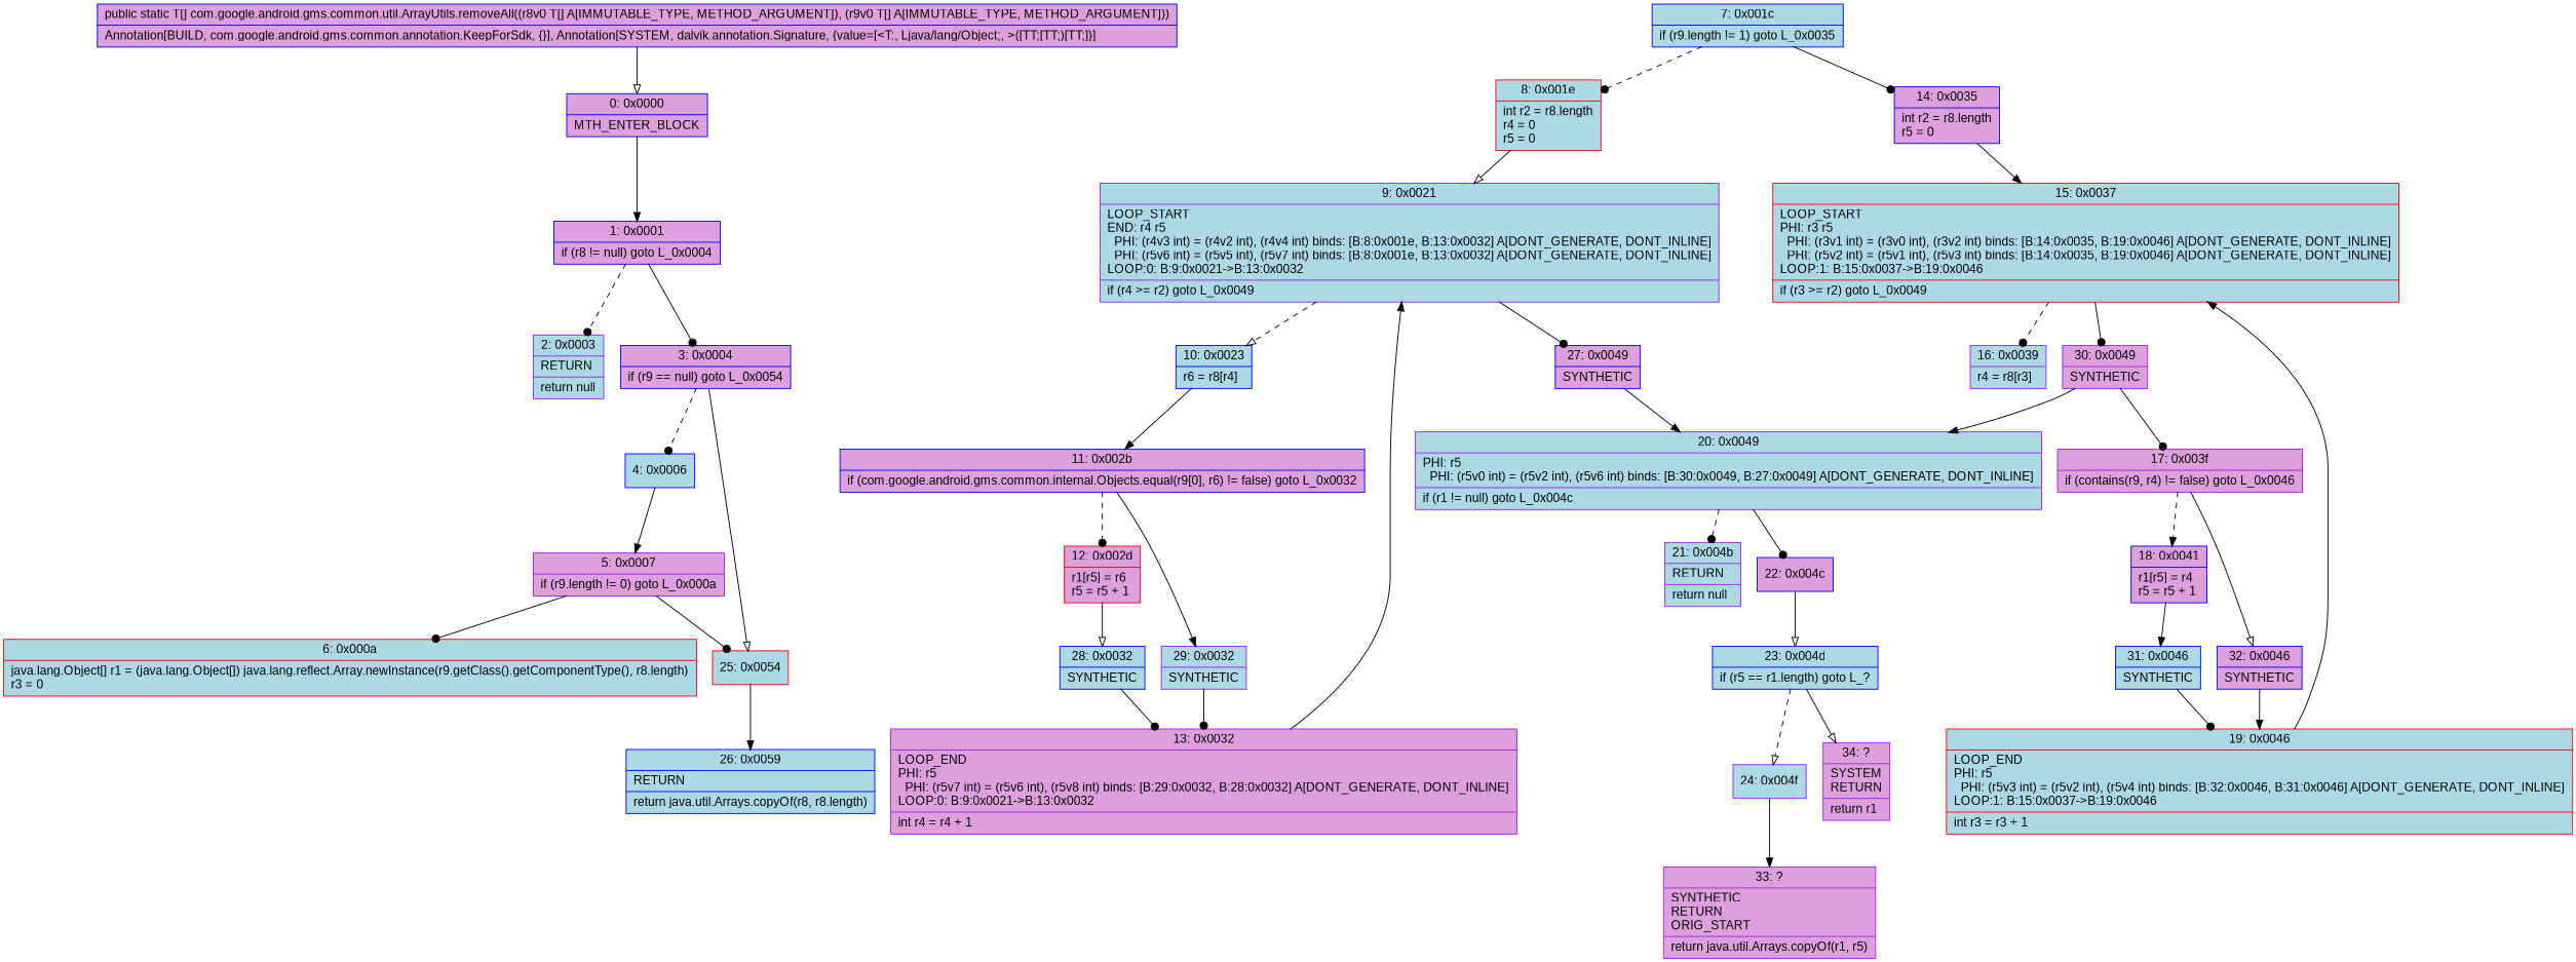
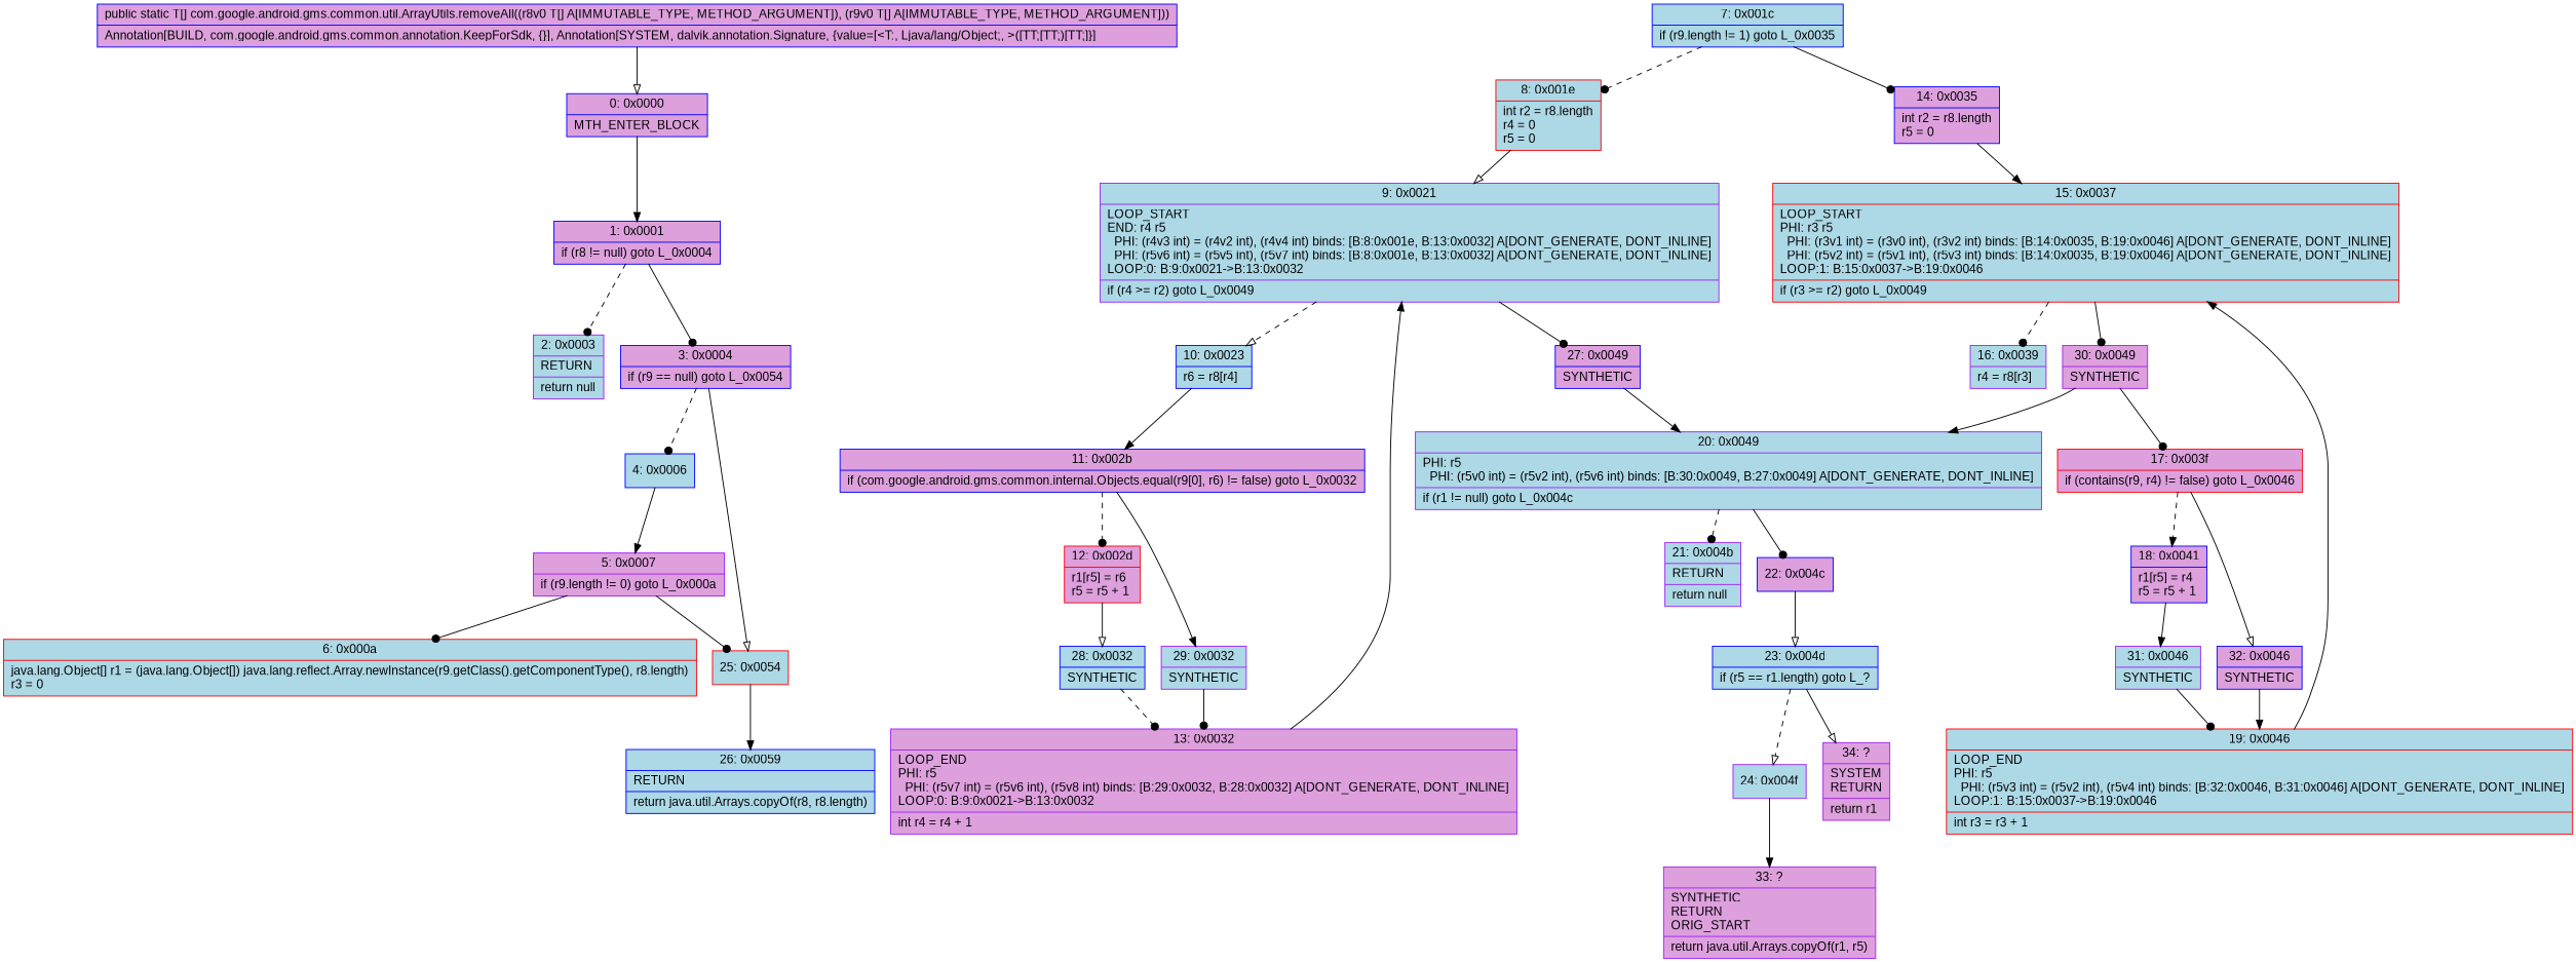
  digraph {
    fontname="Liberation Sans"
    node [color=blue fillcolor=lightblue fontname="Liberation Sans" shape=record style=filled]
    edge [arrowhead=dot fontname="Liberation Sans"]
    n1 [fillcolor=plum label="{0\:\ 0x0000|MTH_ENTER_BLOCK\l}"]
    n2 [fillcolor=plum label="{1\:\ 0x0001|if (r8 != null) goto L_0x0004\l}"]
    n3 [color=purple label="{2\:\ 0x0003|RETURN\l|return null\l}"]
    n4 [fillcolor=plum label="{3\:\ 0x0004|if (r9 == null) goto L_0x0054\l}"]
    n5 [label="{4\:\ 0x0006}"]
    n6 [color=red label="{25\:\ 0x0054}"]
    n7 [color=purple fillcolor=plum label="{5\:\ 0x0007|if (r9.length != 0) goto L_0x000a\l}"]
    n8 [label="{26\:\ 0x0059|RETURN\l|return java.util.Arrays.copyOf(r8, r8.length)\l}"]
    n9 [color=red label="{6\:\ 0x000a|java.lang.Object[] r1 = (java.lang.Object[]) java.lang.reflect.Array.newInstance(r9.getClass().getComponentType(), r8.length)\lr3 = 0\l}"]
    n10 [label="{7\:\ 0x001c|if (r9.length != 1) goto L_0x0035\l}"]
    n11 [color=red label="{8\:\ 0x001e|int r2 = r8.length\lr4 = 0\lr5 = 0\l}"]
    n12 [fillcolor=plum label="{14\:\ 0x0035|int r2 = r8.length\lr5 = 0\l}"]
    n13 [color=purple label="{9\:\ 0x0021|LOOP_START\lEND: r4 r5 \l  PHI: (r4v3 int) = (r4v2 int), (r4v4 int) binds: [B:8:0x001e, B:13:0x0032] A[DONT_GENERATE, DONT_INLINE]\l  PHI: (r5v6 int) = (r5v5 int), (r5v7 int) binds: [B:8:0x001e, B:13:0x0032] A[DONT_GENERATE, DONT_INLINE]\lLOOP:0: B:9:0x0021\-\>B:13:0x0032\l|if (r4 \>= r2) goto L_0x0049\l}"]
    n14 [color=red label="{15\:\ 0x0037|LOOP_START\lPHI: r3 r5 \l  PHI: (r3v1 int) = (r3v0 int), (r3v2 int) binds: [B:14:0x0035, B:19:0x0046] A[DONT_GENERATE, DONT_INLINE]\l  PHI: (r5v2 int) = (r5v1 int), (r5v3 int) binds: [B:14:0x0035, B:19:0x0046] A[DONT_GENERATE, DONT_INLINE]\lLOOP:1: B:15:0x0037\-\>B:19:0x0046\l|if (r3 \>= r2) goto L_0x0049\l}"]
    n15 [label="{10\:\ 0x0023|r6 = r8[r4]\l}"]
    n16 [fillcolor=plum label="{27\:\ 0x0049|SYNTHETIC\l}"]
    n17 [fillcolor=plum label="{11\:\ 0x002b|if (com.google.android.gms.common.internal.Objects.equal(r9[0], r6) != false) goto L_0x0032\l}"]
    n18 [color=purple label="{20\:\ 0x0049|PHI: r5 \l  PHI: (r5v0 int) = (r5v2 int), (r5v6 int) binds: [B:30:0x0049, B:27:0x0049] A[DONT_GENERATE, DONT_INLINE]\l|if (r1 != null) goto L_0x004c\l}"]
    n19 [color=red fillcolor=plum label="{12\:\ 0x002d|r1[r5] = r6\lr5 = r5 + 1\l}"]
    n20 [color=purple label="{29\:\ 0x0032|SYNTHETIC\l}"]
    n21 [label="{28\:\ 0x0032|SYNTHETIC\l}"]
    n22 [color=purple fillcolor=plum label="{13\:\ 0x0032|LOOP_END\lPHI: r5 \l  PHI: (r5v7 int) = (r5v6 int), (r5v8 int) binds: [B:29:0x0032, B:28:0x0032] A[DONT_GENERATE, DONT_INLINE]\lLOOP:0: B:9:0x0021\-\>B:13:0x0032\l|int r4 = r4 + 1\l}"]
    n23 [color=purple label="{16\:\ 0x0039|r4 = r8[r3]\l}"]
    n24 [color=purple fillcolor=plum label="{30\:\ 0x0049|SYNTHETIC\l}"]
-   n25 [color=purple fillcolor=plum label="{17\:\ 0x003f|if (contains(r9, r4) != false) goto L_0x0046\l}"]
+   n25 [color=red fillcolor=plum label="{17\:\ 0x003f|if (contains(r9, r4) != false) goto L_0x0046\l}"]
    n26 [fillcolor=plum label="{18\:\ 0x0041|r1[r5] = r4\lr5 = r5 + 1\l}"]
    n27 [fillcolor=plum label="{32\:\ 0x0046|SYNTHETIC\l}"]
-   n28 [label="{31\:\ 0x0046|SYNTHETIC\l}"]
+   n28 [color=purple label="{31\:\ 0x0046|SYNTHETIC\l}"]
    n29 [color=red label="{19\:\ 0x0046|LOOP_END\lPHI: r5 \l  PHI: (r5v3 int) = (r5v2 int), (r5v4 int) binds: [B:32:0x0046, B:31:0x0046] A[DONT_GENERATE, DONT_INLINE]\lLOOP:1: B:15:0x0037\-\>B:19:0x0046\l|int r3 = r3 + 1\l}"]
    n30 [color=purple label="{21\:\ 0x004b|RETURN\l|return null\l}"]
    n31 [fillcolor=plum label="{22\:\ 0x004c}"]
    n32 [label="{23\:\ 0x004d|if (r5 == r1.length) goto L_?\l}"]
    n33 [color=purple label="{24\:\ 0x004f}"]
    n34 [color=purple fillcolor=plum label="{34\:\ ?|SYSTEM\lRETURN\l|return r1\l}"]
    n35 [color=purple fillcolor=plum label="{33\:\ ?|SYNTHETIC\lRETURN\lORIG_START\l|return java.util.Arrays.copyOf(r1, r5)\l}"]
    n36 [fillcolor=plum label="{public static T[] com.google.android.gms.common.util.ArrayUtils.removeAll((r8v0 T[] A[IMMUTABLE_TYPE, METHOD_ARGUMENT]), (r9v0 T[] A[IMMUTABLE_TYPE, METHOD_ARGUMENT]))  | Annotation[BUILD, com.google.android.gms.common.annotation.KeepForSdk, \{\}], Annotation[SYSTEM, dalvik.annotation.Signature, \{value=[\<T:, Ljava\/lang\/Object;, \>([TT;[TT;)[TT;]\}]\l}"]
    n1 -> n2 [arrowhead=normal]
    n2 -> n3 [style=dashed]
    n2 -> n4
    n4 -> n5 [style=dashed]
    n4 -> n6 [arrowhead=onormal]
    n5 -> n7 [arrowhead=normal]
    n6 -> n8 [arrowhead=normal]
    n7 -> n6 [style=solid]
    n7 -> n9
    n10 -> n11 [style=dashed]
    n10 -> n12
    n11 -> n13 [arrowhead=onormal]
    n12 -> n14 [arrowhead=normal]
    n13 -> n15 [arrowhead=onormal style=dashed]
    n13 -> n16
    n14 -> n23 [style=dashed]
    n14 -> n24
    n15 -> n17 [arrowhead=normal]
    n16 -> n18 [arrowhead=normal]
    n17 -> n19 [style=dashed]
    n17 -> n20 [arrowhead=normal]
    n18 -> n30 [style=dashed]
    n18 -> n31
    n19 -> n21 [arrowhead=onormal]
    n20 -> n22
-   n21 -> n22
+   n21 -> n22 [style=dashed]
    n22 -> n13 [arrowhead=normal]
    n24 -> n18 [arrowhead=normal]
    n24 -> n25
    n25 -> n26 [arrowhead=normal style=dashed]
    n25 -> n27 [arrowhead=onormal]
    n26 -> n28 [arrowhead=normal]
    n27 -> n29 [arrowhead=normal]
    n28 -> n29
    n29 -> n14 [arrowhead=normal]
    n31 -> n32 [arrowhead=onormal]
    n32 -> n33 [arrowhead=onormal style=dashed]
    n32 -> n34 [arrowhead=onormal]
    n33 -> n35 [arrowhead=normal]
    n36 -> n1 [arrowhead=onormal]
  }
